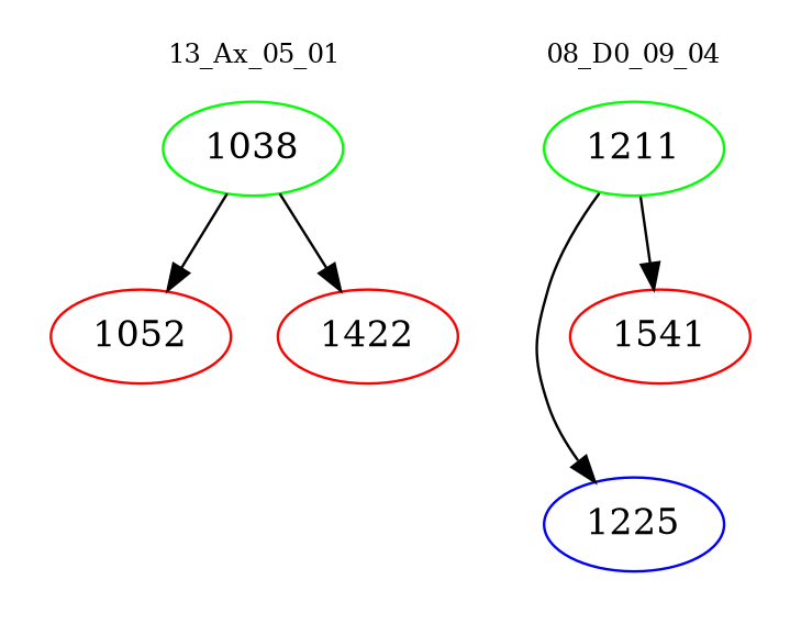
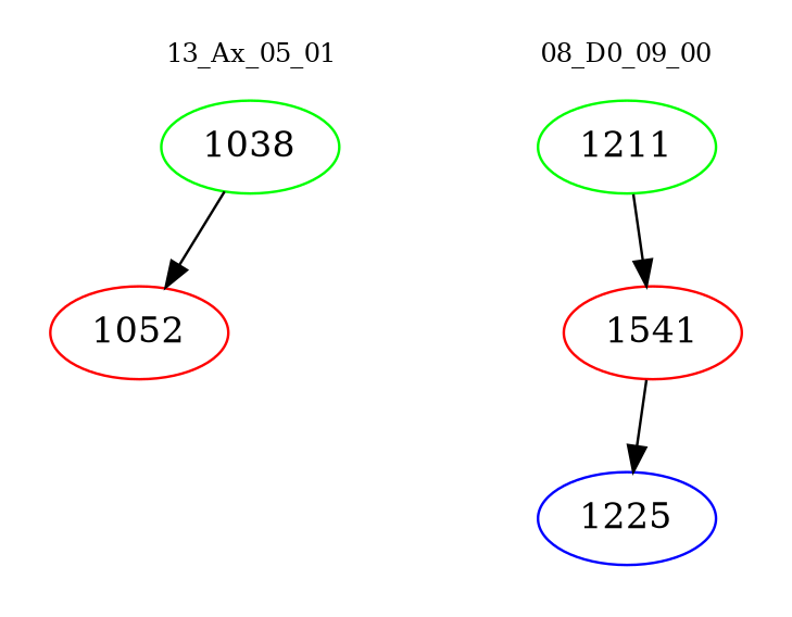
  digraph {
    node [color=red]
    edge [color=black]
    n1 [color=green label=1038]
    n2 [label=1052]
-   n3 [label=1422]
    n4 [color=green label=1211]
    n5 [color=blue label=1225]
    n6 [label=1541]
    subgraph cluster_1 {
      color=white
      fontsize=10
      label="13_Ax_05_01"
      n1
      n2
-     n3
    }
    subgraph cluster_2 {
      color=white
      fontsize=10
-     label="08_D0_09_04"
+     label="08_D0_09_00"
      n4
      n5
      n6
    }
    n1 -> n2
-   n1 -> n3
-   n4 -> n5
+   n6 -> n5
    n4 -> n6
  }
